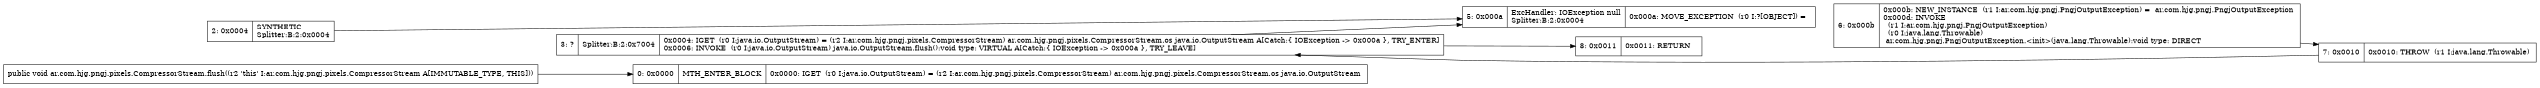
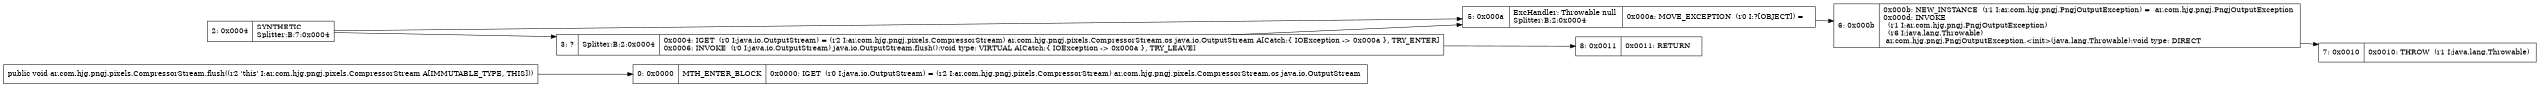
  digraph {
    rankdir=LR
    node [shape=record]
    n1 [label="{0\:\ 0x0000|MTH_ENTER_BLOCK\l|0x0000: IGET  (r0 I:java.io.OutputStream) = (r2 I:ar.com.hjg.pngj.pixels.CompressorStream) ar.com.hjg.pngj.pixels.CompressorStream.os java.io.OutputStream \l}"]
-   n2 [label="{2\:\ 0x0004|SYNTHETIC\lSplitter:B:2:0x0004\l}"]
-   n3 [label="{3\:\ ?|Splitter:B:2:0x7004\l|0x0004: IGET  (r0 I:java.io.OutputStream) = (r2 I:ar.com.hjg.pngj.pixels.CompressorStream) ar.com.hjg.pngj.pixels.CompressorStream.os java.io.OutputStream A[Catch:\{ IOException \-\> 0x000a \}, TRY_ENTER]\l0x0006: INVOKE  (r0 I:java.io.OutputStream) java.io.OutputStream.flush():void type: VIRTUAL A[Catch:\{ IOException \-\> 0x000a \}, TRY_LEAVE]\l}"]
-   n4 [label="{5\:\ 0x000a|ExcHandler: IOException null\lSplitter:B:2:0x0004\l|0x000a: MOVE_EXCEPTION  (r0 I:?[OBJECT]) =  \l}"]
+   n2 [label="{2\:\ 0x0004|SYNTHETIC\lSplitter:B:7:0x0004\l}"]
+   n3 [label="{3\:\ ?|Splitter:B:2:0x0004\l|0x0004: IGET  (r0 I:java.io.OutputStream) = (r2 I:ar.com.hjg.pngj.pixels.CompressorStream) ar.com.hjg.pngj.pixels.CompressorStream.os java.io.OutputStream A[Catch:\{ IOException \-\> 0x000a \}, TRY_ENTER]\l0x0006: INVOKE  (r0 I:java.io.OutputStream) java.io.OutputStream.flush():void type: VIRTUAL A[Catch:\{ IOException \-\> 0x000a \}, TRY_LEAVE]\l}"]
+   n4 [label="{5\:\ 0x000a|ExcHandler: Throwable null\lSplitter:B:2:0x0004\l|0x000a: MOVE_EXCEPTION  (r0 I:?[OBJECT]) =  \l}"]
    n5 [label="{8\:\ 0x0011|0x0011: RETURN   \l}"]
-   n6 [label="{6\:\ 0x000b|0x000b: NEW_INSTANCE  (r1 I:ar.com.hjg.pngj.PngjOutputException) =  ar.com.hjg.pngj.PngjOutputException \l0x000d: INVOKE  \l  (r1 I:ar.com.hjg.pngj.PngjOutputException)\l  (r0 I:java.lang.Throwable)\l ar.com.hjg.pngj.PngjOutputException.\<init\>(java.lang.Throwable):void type: DIRECT \l}"]
+   n6 [label="{6\:\ 0x000b|0x000b: NEW_INSTANCE  (r1 I:ar.com.hjg.pngj.PngjOutputException) =  ar.com.hjg.pngj.PngjOutputException \l0x000d: INVOKE  \l  (r1 I:ar.com.hjg.pngj.PngjOutputException)\l  (r6 I:java.lang.Throwable)\l ar.com.hjg.pngj.PngjOutputException.\<init\>(java.lang.Throwable):void type: DIRECT \l}"]
    n7 [label="{7\:\ 0x0010|0x0010: THROW  (r1 I:java.lang.Throwable) \l}"]
    n8 [label="{public void ar.com.hjg.pngj.pixels.CompressorStream.flush((r2 'this' I:ar.com.hjg.pngj.pixels.CompressorStream A[IMMUTABLE_TYPE, THIS])) }"]
-   n7 -> n3
+   n2 -> n3
    n2 -> n4
    n3 -> n4
    n3 -> n5
+   n4 -> n6
    n6 -> n7
    n8 -> n1
  }
